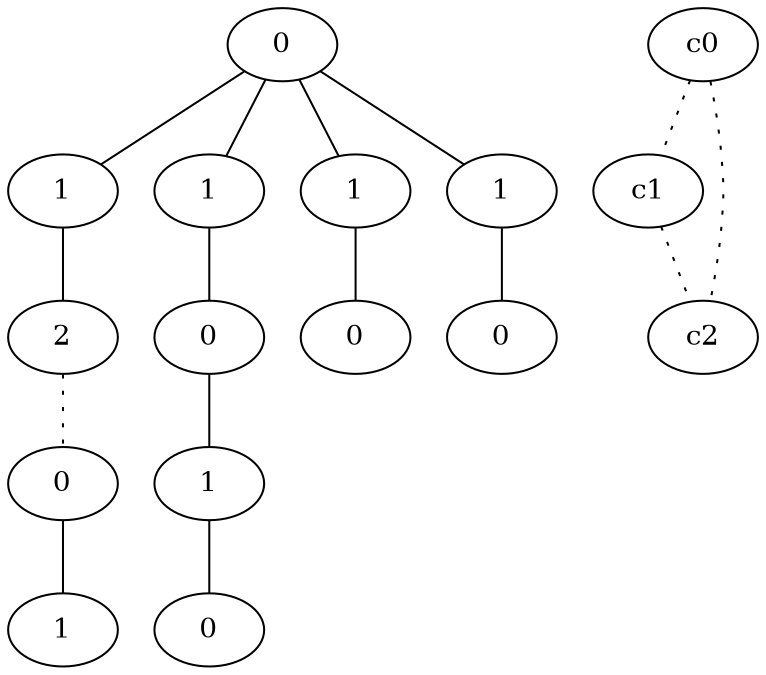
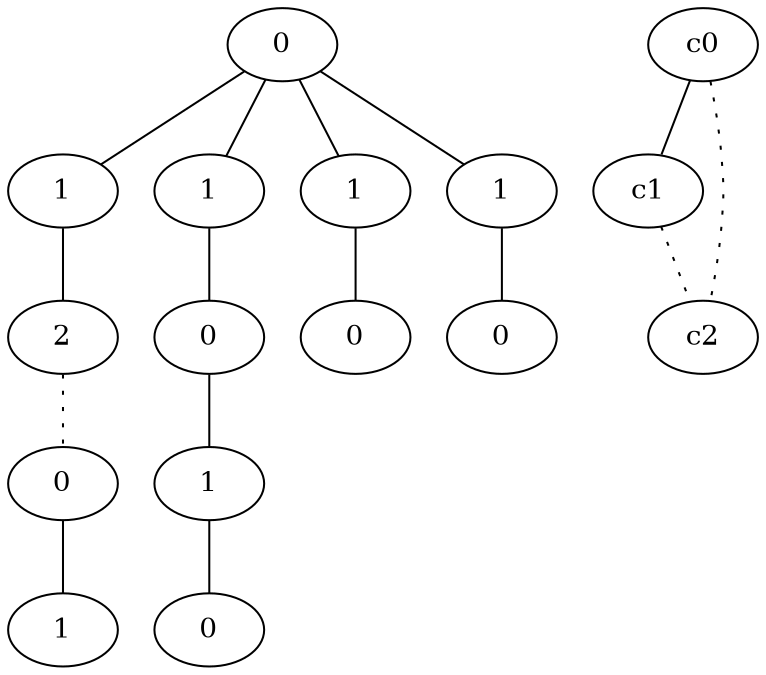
  graph {
    n1 [label=0]
    n2 [label=1]
    n3 [label=1]
    n4 [label=1]
    n5 [label=1]
    n6 [label=2]
    n7 [label=0]
    n8 [label=0]
    n9 [label=0]
    n10 [label=0]
    n11 [label=1]
    n12 [label=1]
    n13 [label=0]
    c0
    c1
    c2
    n1 -- n2
    n1 -- n3
    n1 -- n4
    n1 -- n5
    n2 -- n6
    n3 -- n7
    n4 -- n8
    n5 -- n9
    n6 -- n10 [style=dotted]
    n7 -- n12
    n10 -- n11
    n12 -- n13
-   c0 -- c1 [style=dotted]
+   c0 -- c1
    c0 -- c2 [style=dotted]
    c1 -- c2 [style=dotted]
  }
